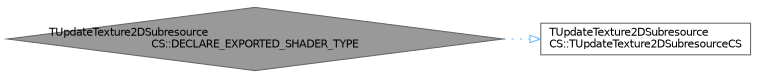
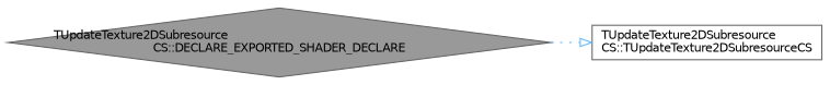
  digraph {
    rankdir=LR
    node [fontname=Helvetica fontsize=10 style=filled]
-   n1 [color=gray40 fillcolor=grey60 fontcolor=black height=0.2 label="TUpdateTexture2DSubresource\lCS::DECLARE_EXPORTED_SHADER_TYPE" shape=diamond width=0.4]
+   n1 [color=gray40 fillcolor=grey60 fontcolor=black height=0.2 label="TUpdateTexture2DSubresource\lCS::DECLARE_EXPORTED_SHADER_DECLARE" shape=diamond width=0.4]
    n2 [color=grey40 fillcolor=white height=0.2 label="TUpdateTexture2DSubresource\lCS::TUpdateTexture2DSubresourceCS" shape=box width=0.4]
    n1 -> n2 [color=steelblue1 fontname=Helvetica fontsize=10 labelfontname=Helvetica labelfontsize=10 style=dotted arrowhead=onormal]
  }
